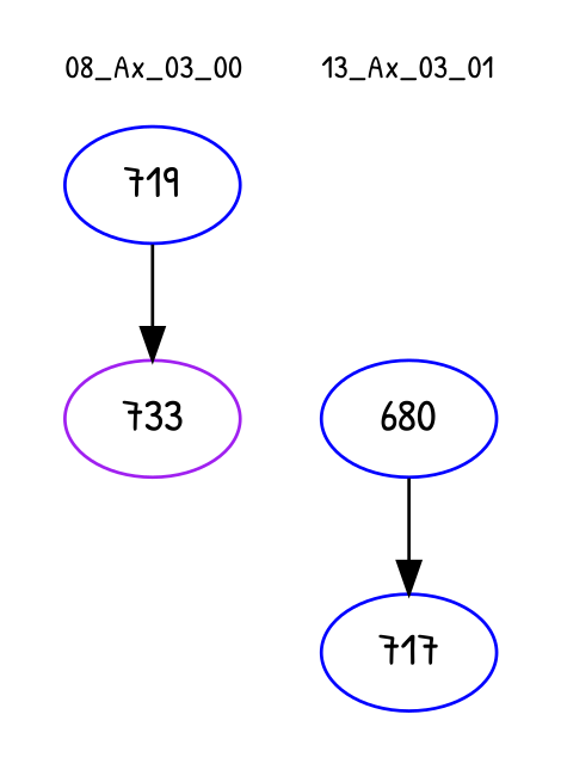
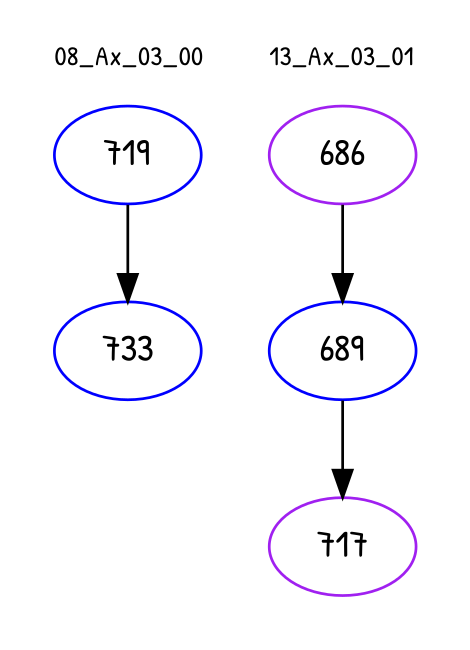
  digraph {
    fontname="Patrick Hand"
    node [color=blue fontname="Patrick Hand"]
    edge [color=black fontname="Patrick Hand"]
    n1 [label=719]
-   n2 [color=purple label=733]
-   n4 [label=680]
-   n5 [label=717]
+   n2 [label=733]
+   n3 [color=purple label=686]
+   n4 [label=689]
+   n5 [color=purple label=717]
    subgraph cluster_1 {
      color=white
      fontsize=10
      label="08_Ax_03_00"
      n1
      n2
    }
    subgraph cluster_2 {
      color=white
      fontsize=10
      label="13_Ax_03_01"
+     n3
      n4
      n5
    }
    n1 -> n2
+   n3 -> n4
    n4 -> n5
  }
